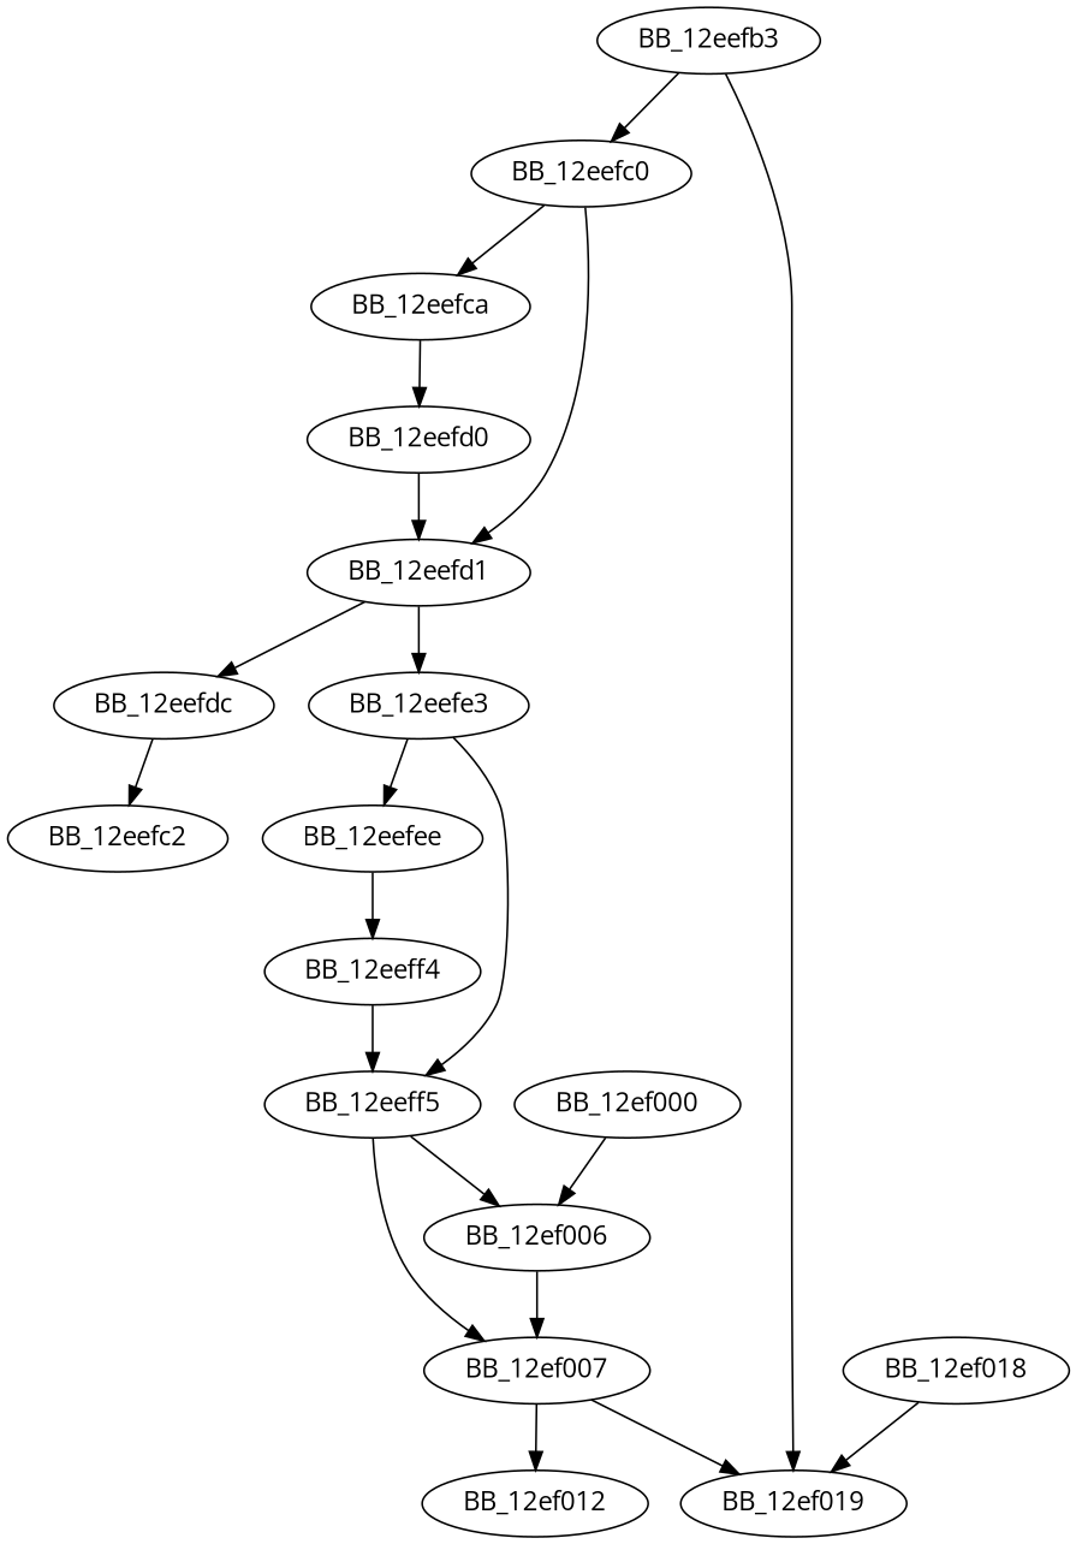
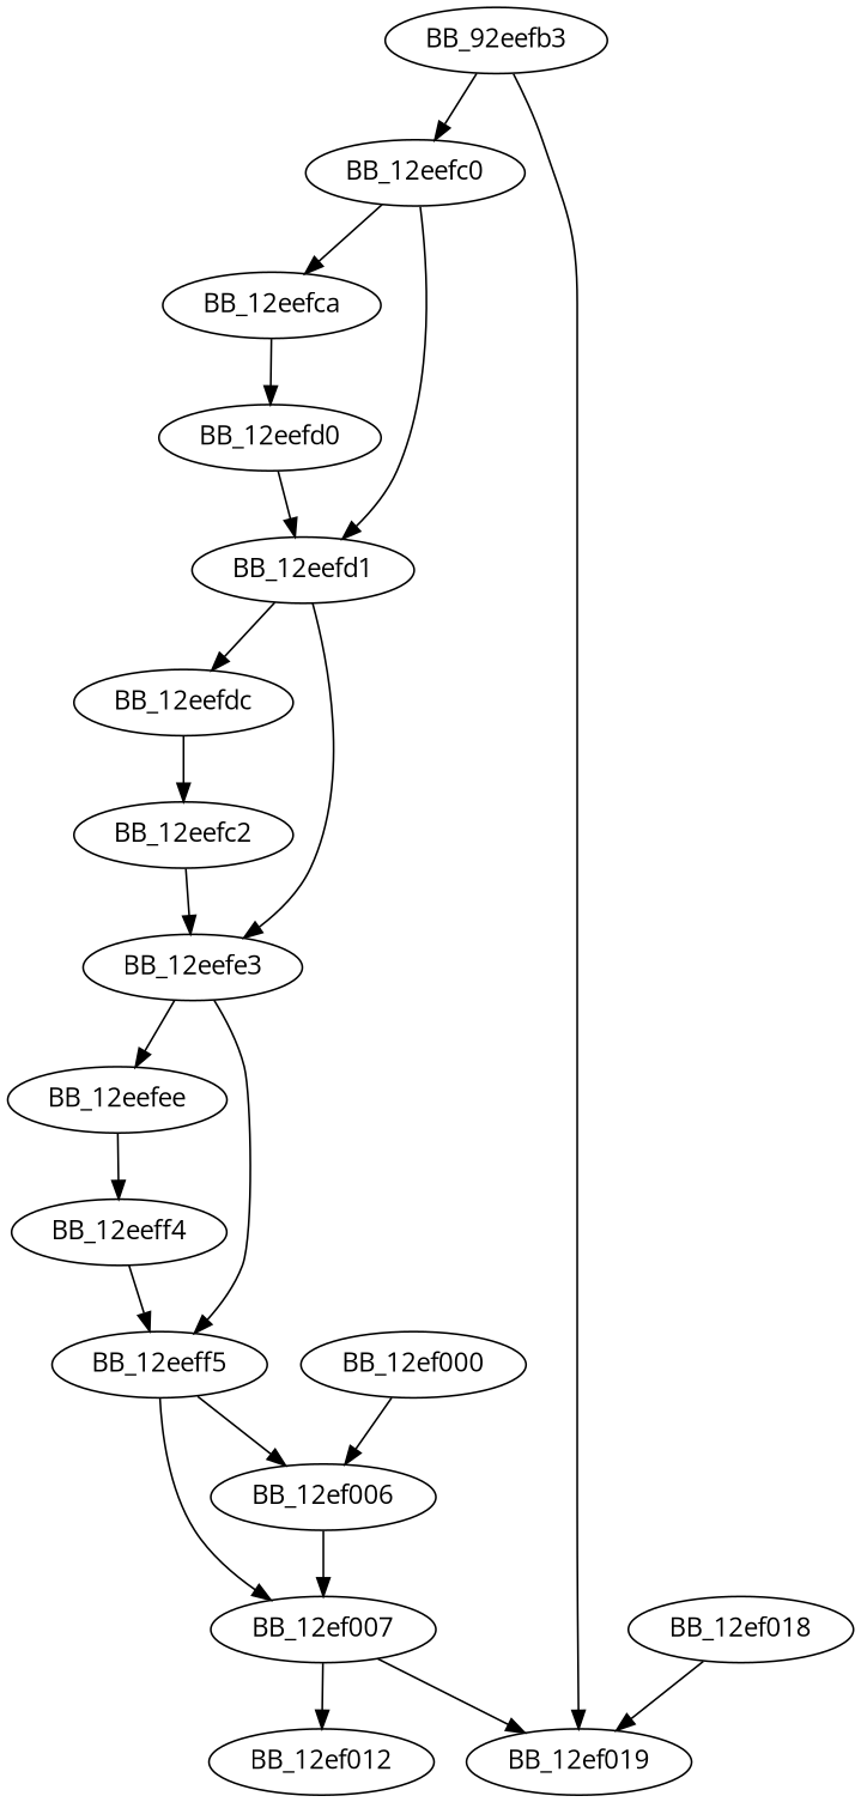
  digraph {
    fontname="Open Sans"
    node [fontname="Open Sans"]
    edge [fontname="Open Sans"]
-   BB_12eefb3
+   BB_12eefb3 [label=BB_92eefb3]
    BB_12eefc0
    BB_12ef019
    BB_12eefca
    BB_12eefd1
    BB_12eefd0
    BB_12eefdc
    BB_12eefe3
    n9 [label=BB_12eefc2]
    BB_12eefee
    BB_12eeff5
    BB_12eeff4
    BB_12ef007
    BB_12ef006
    BB_12ef000
    BB_12ef012
    BB_12ef018
    BB_12eefb3 -> BB_12eefc0
    BB_12eefb3 -> BB_12ef019
    BB_12eefc0 -> BB_12eefca
    BB_12eefc0 -> BB_12eefd1
    BB_12eefca -> BB_12eefd0
    BB_12eefd1 -> BB_12eefdc
    BB_12eefd1 -> BB_12eefe3
    BB_12eefd0 -> BB_12eefd1
    BB_12eefdc -> n9
    BB_12eefe3 -> BB_12eefee
    BB_12eefe3 -> BB_12eeff5
+   n9 -> BB_12eefe3
    BB_12eefee -> BB_12eeff4
    BB_12eeff5 -> BB_12ef007
    BB_12eeff5 -> BB_12ef006
    BB_12eeff4 -> BB_12eeff5
    BB_12ef007 -> BB_12ef019
    BB_12ef007 -> BB_12ef012
    BB_12ef006 -> BB_12ef007
    BB_12ef000 -> BB_12ef006
    BB_12ef018 -> BB_12ef019
  }
